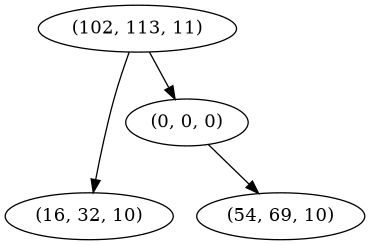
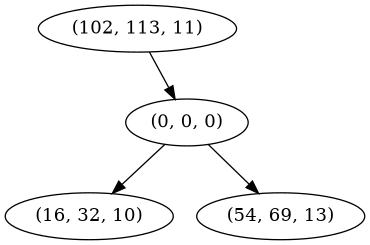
  digraph {
    "(0, 0, 0)"
    "(16, 32, 10)"
-   "(54, 69, 10)"
+   "(54, 69, 10)" [label="(54, 69, 13)"]
    "(102, 113, 11)"
-   "(102, 113, 11)" -> "(16, 32, 10)"
+   "(0, 0, 0)" -> "(16, 32, 10)"
    "(0, 0, 0)" -> "(54, 69, 10)"
    "(102, 113, 11)" -> "(0, 0, 0)"
  }
